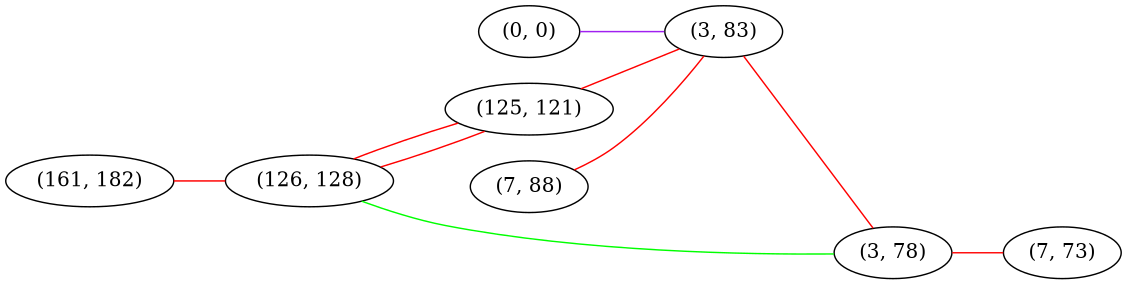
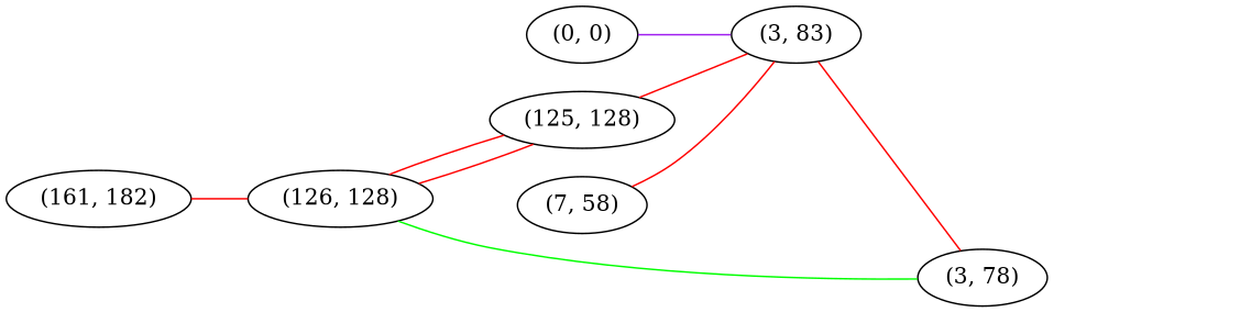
  graph {
    rankdir=LR
    edge [color=red weight=1]
    "(0, 0)"
    "(3, 83)"
    "(161, 182)"
    "(126, 128)"
-   "(125, 128)" [label="(125, 121)"]
+   "(125, 128)"
    "(3, 78)"
-   "(7, 73)"
-   "(7, 88)"
+   "(7, 88)" [label="(7, 58)"]
    "(0, 0)" -- "(3, 83)" [color=purple weight=4]
    "(3, 83)" -- "(3, 78)"
    "(161, 182)" -- "(126, 128)"
    "(126, 128)" -- "(125, 128)"
    "(126, 128)" -- "(125, 128)"
    "(126, 128)" -- "(3, 78)" [color=green weight=2]
    "(125, 128)" -- "(3, 83)"
-   "(3, 78)" -- "(7, 73)"
    "(7, 88)" -- "(3, 83)"
  }
